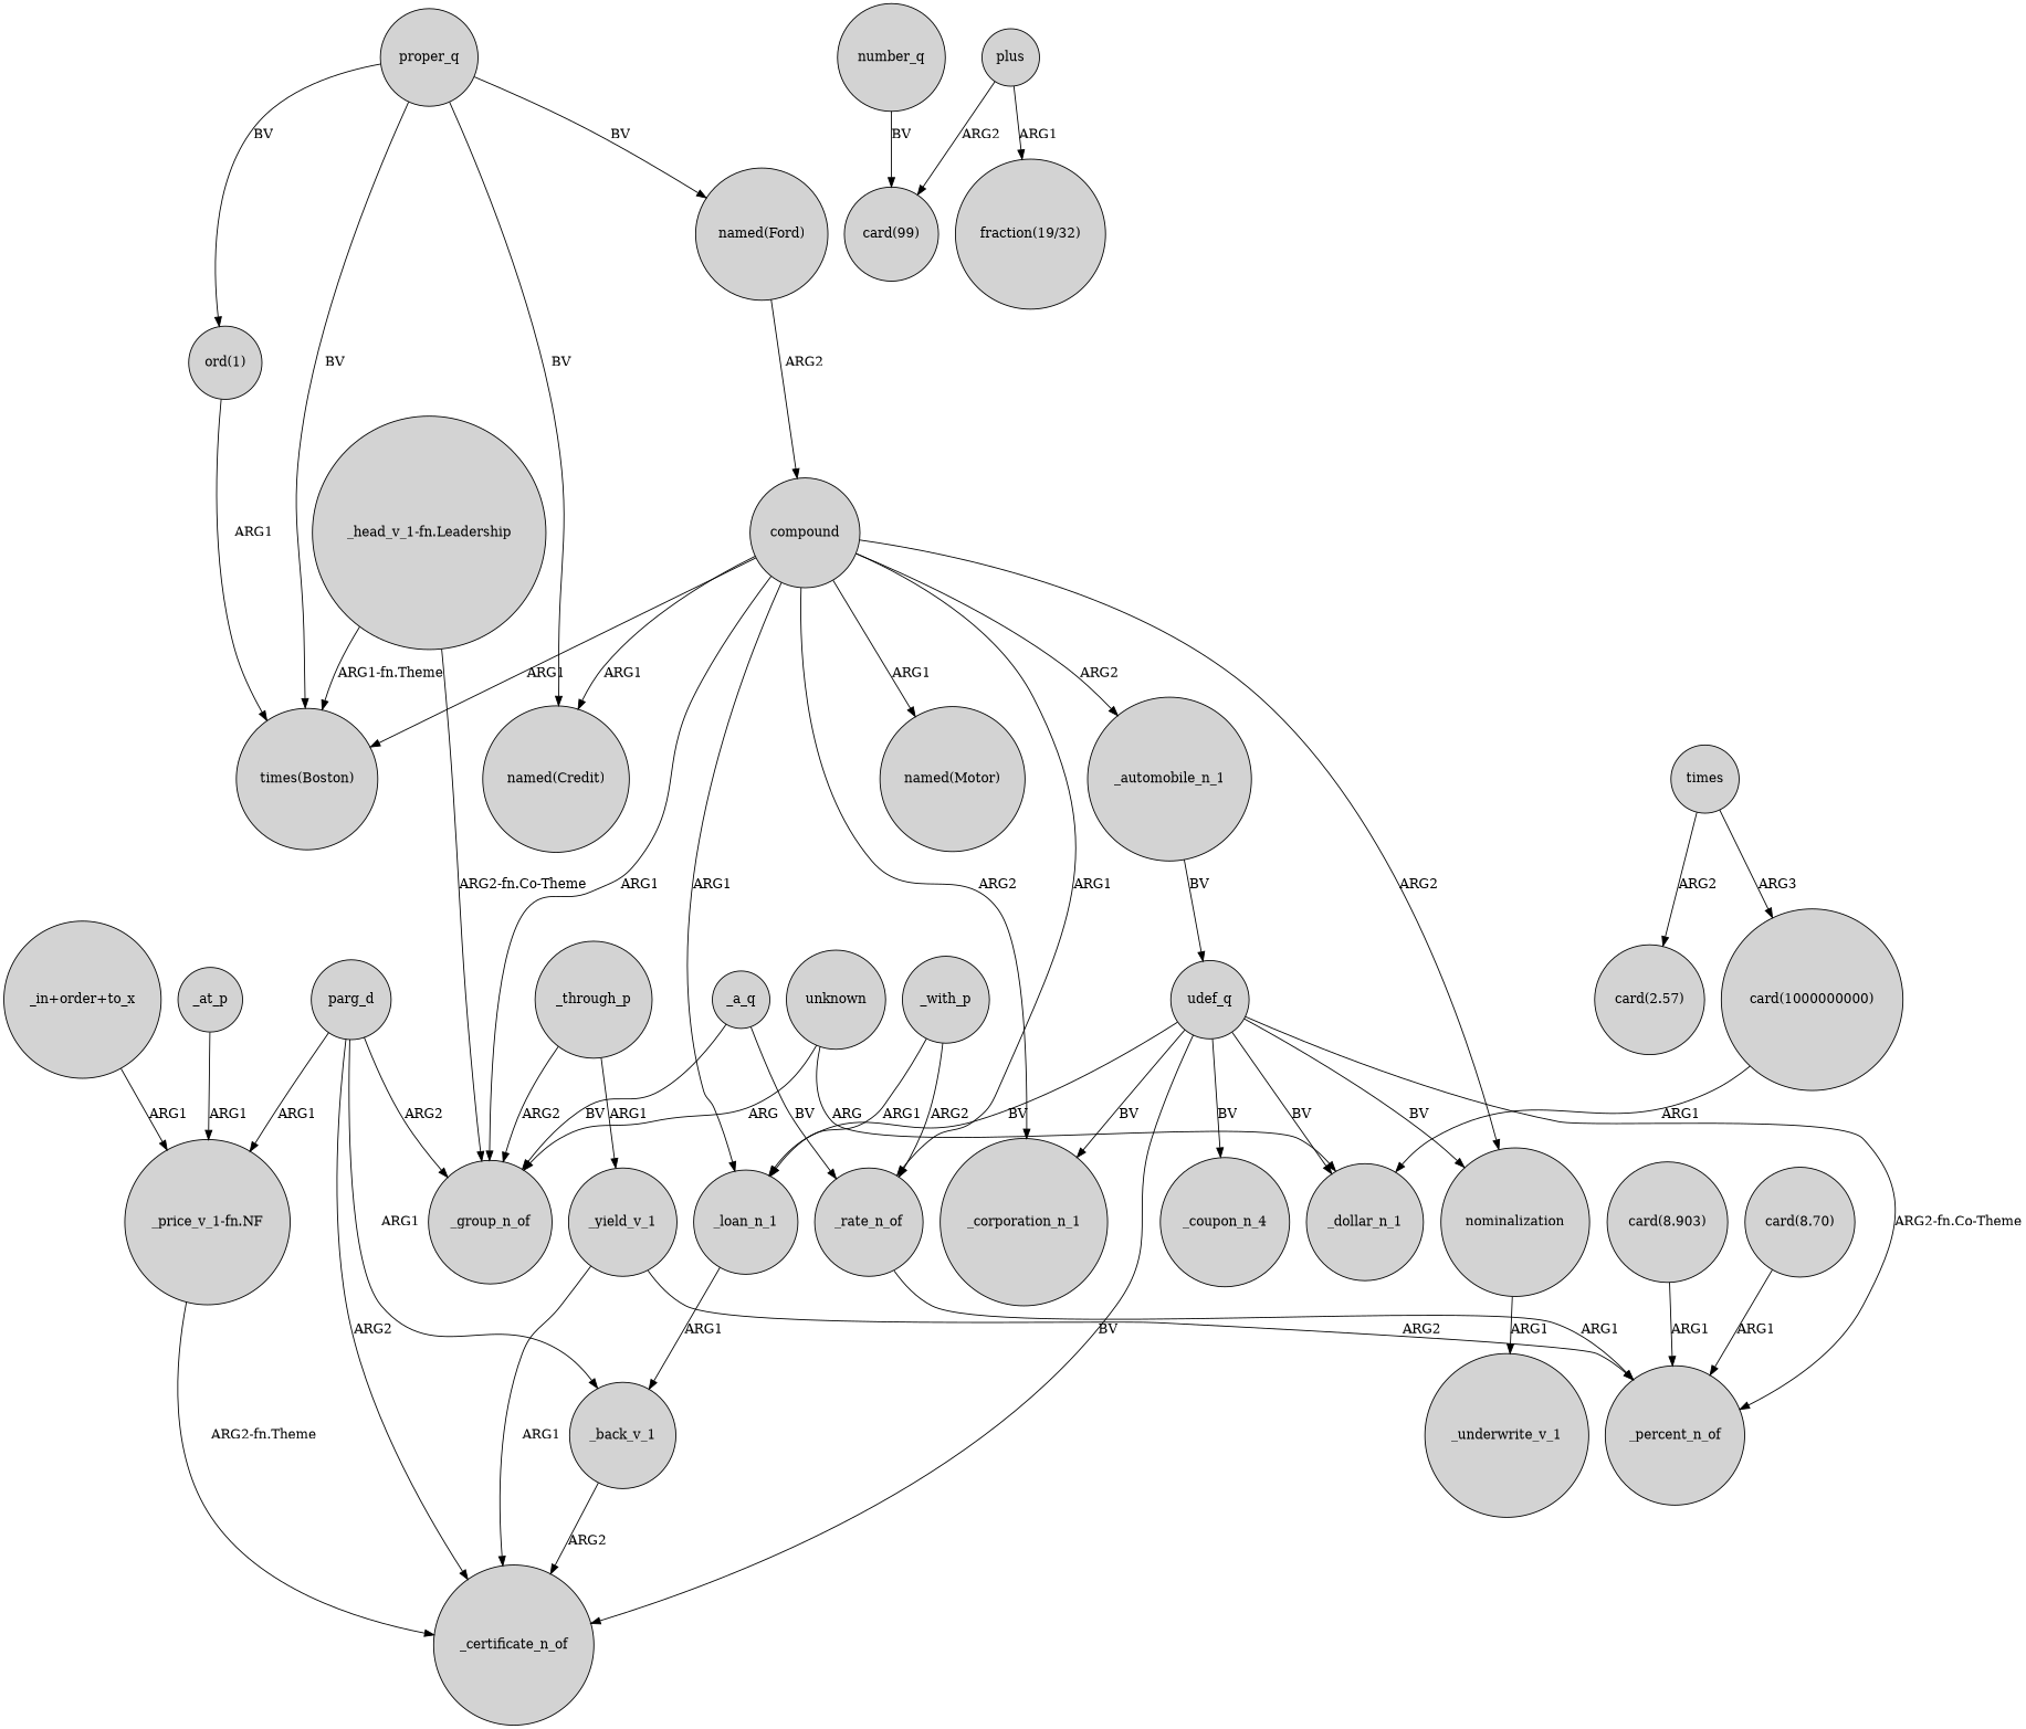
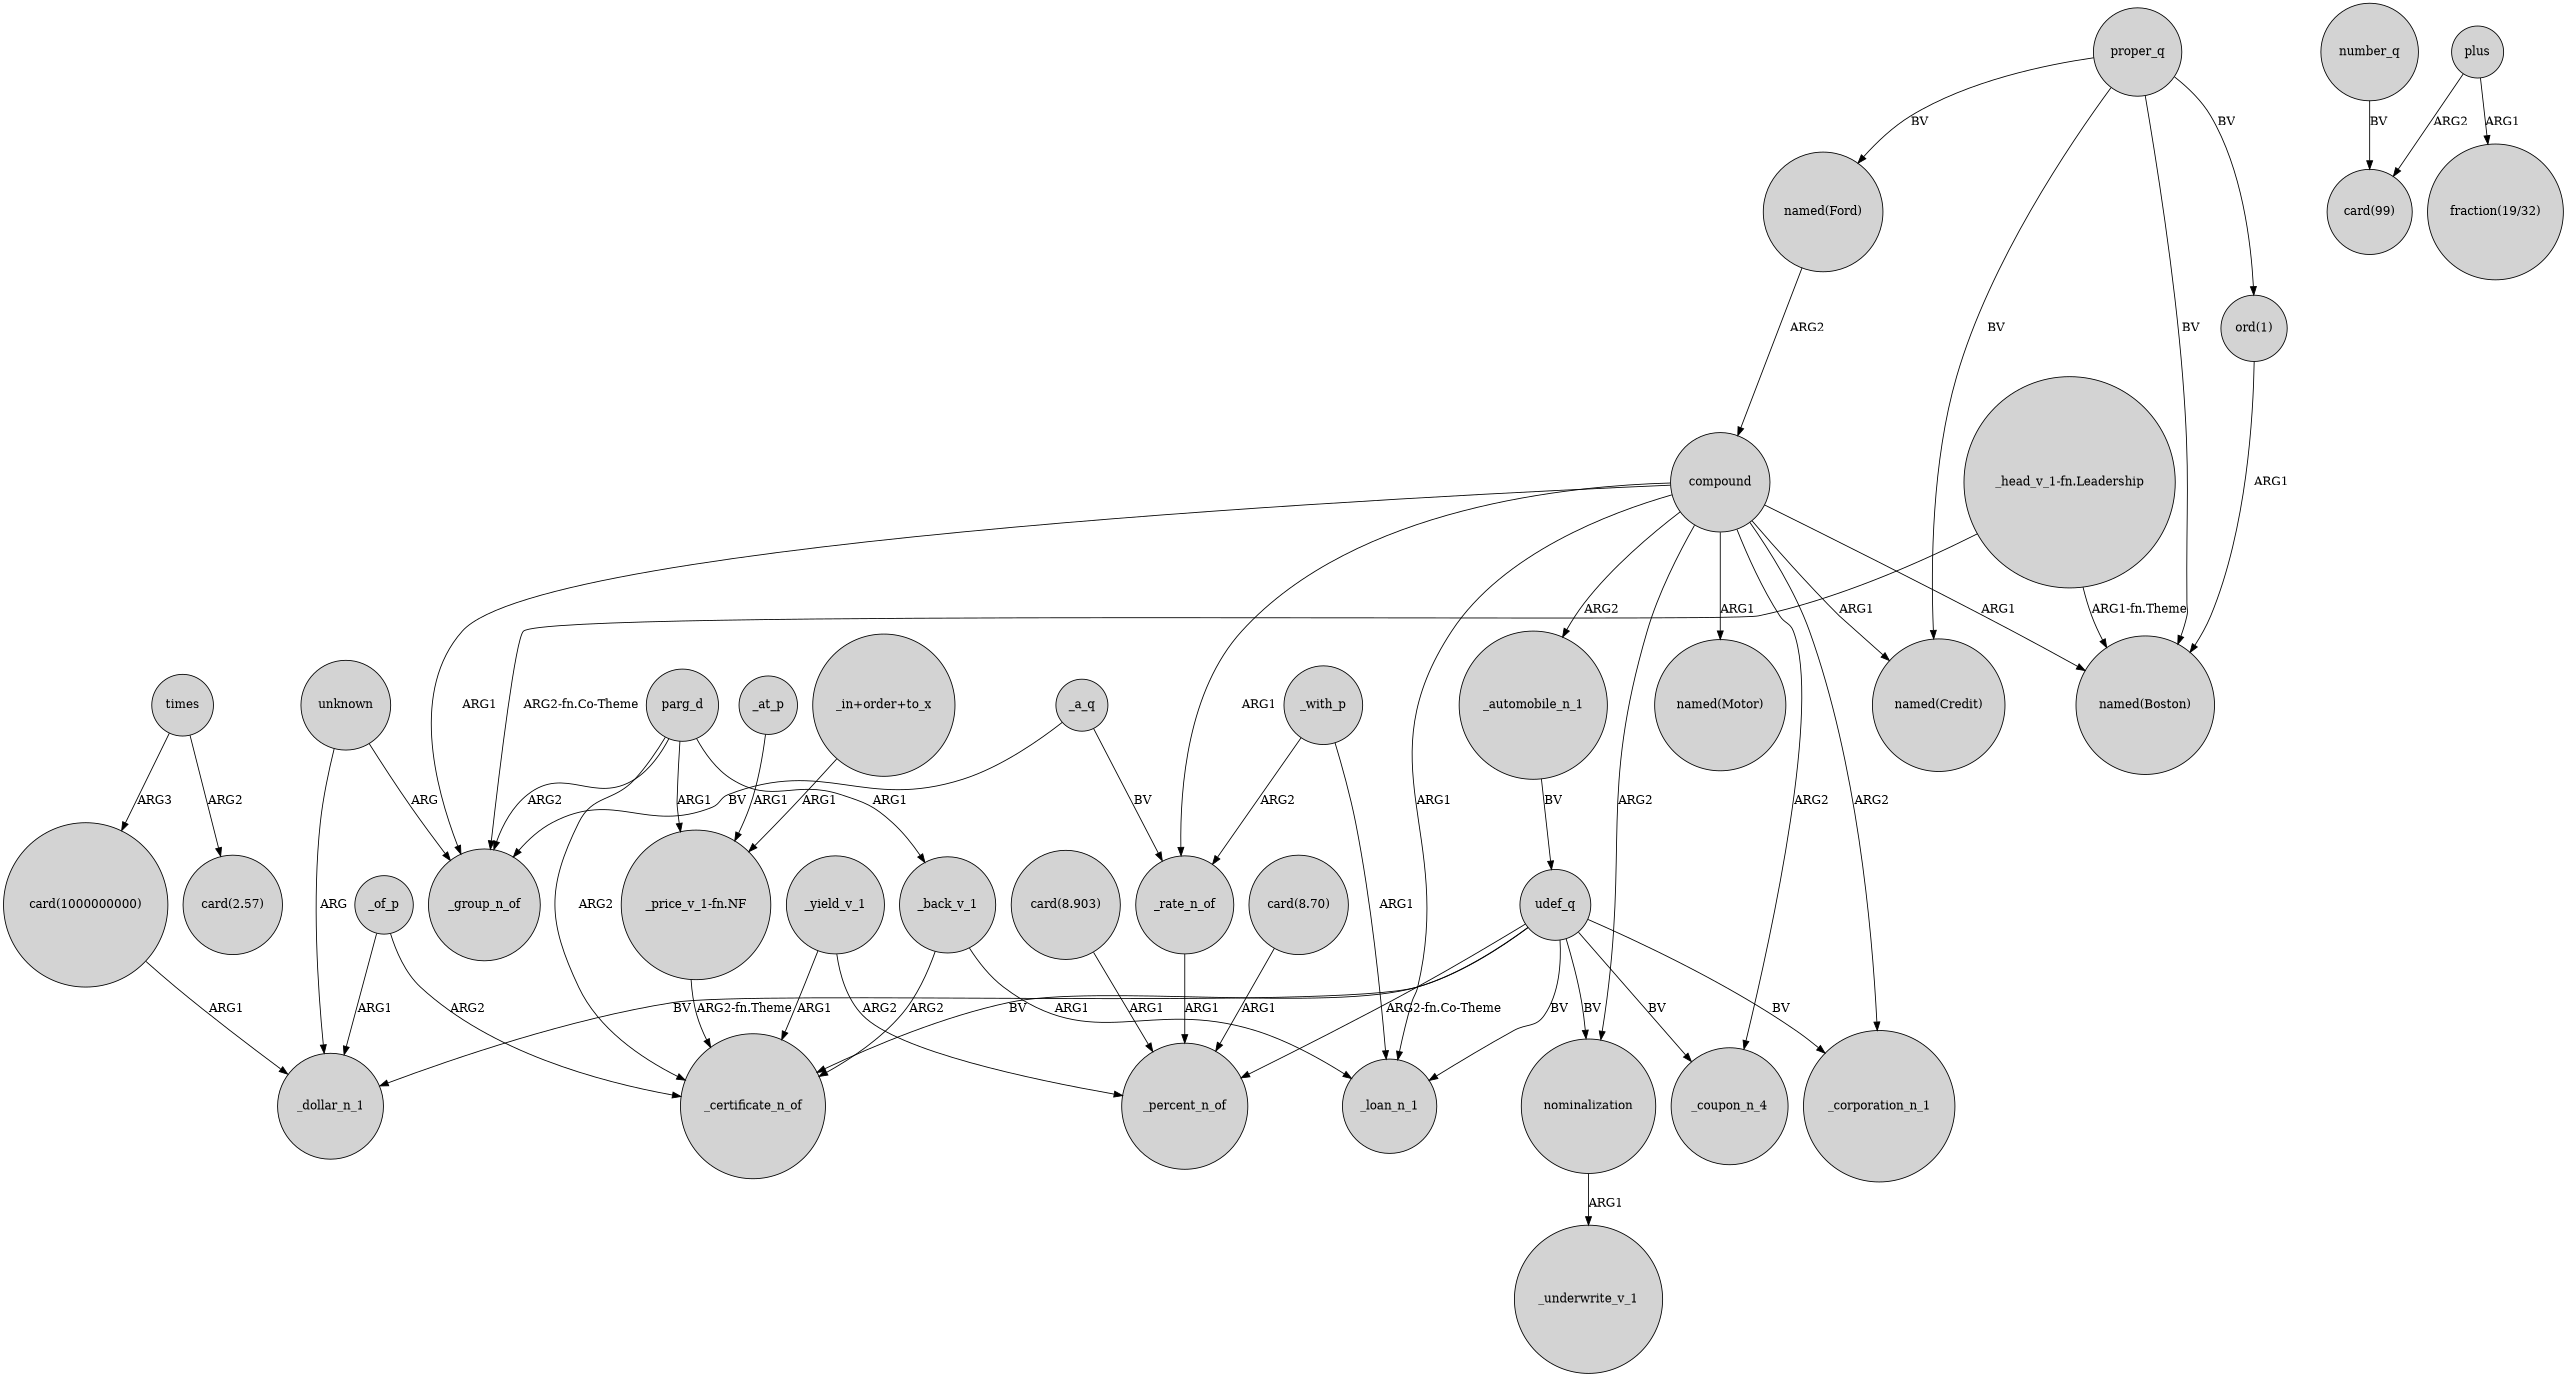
  digraph {
    node [shape=circle style=filled]
    unknown
    _dollar_n_1
    _group_n_of
    "ord(1)"
-   "named(Boston)" [label="times(Boston)"]
+   "named(Boston)"
    proper_q
    "named(Credit)"
    "named(Ford)"
    compound
    _rate_n_of
    _percent_n_of
    parg_d
    "_price_v_1-fn.NF"
    _certificate_n_of
    _back_v_1
    "_head_v_1-fn.Leadership"
    _loan_n_1
+   _of_p
    udef_q
    _corporation_n_1
    nominalization
    n22 [label=_coupon_n_4]
    _automobile_n_1
    _underwrite_v_1
    number_q
    "card(99)"
    "named(Motor)"
    _a_q
-   _through_p
    _yield_v_1
    _at_p
    times
    "card(1000000000)"
    "card(2.57)"
    "_in+order+to_x"
    _with_p
    plus
    "fraction(19/32)"
    "card(8.903)"
    "card(8.70)"
    unknown -> _dollar_n_1 [label=ARG]
    unknown -> _group_n_of [label=ARG]
    "ord(1)" -> "named(Boston)" [label=ARG1]
    proper_q -> "ord(1)" [label=BV]
    proper_q -> "named(Boston)" [label=BV]
    proper_q -> "named(Credit)" [label=BV]
    proper_q -> "named(Ford)" [label=BV]
    "named(Ford)" -> compound [label=ARG2]
    compound -> _group_n_of [label=ARG1]
    compound -> "named(Boston)" [label=ARG1]
    compound -> "named(Credit)" [label=ARG1]
    compound -> _rate_n_of [label=ARG1]
    compound -> _loan_n_1 [label=ARG1]
    compound -> _corporation_n_1 [label=ARG2]
    compound -> nominalization [label=ARG2]
+   compound -> n22 [label=ARG2]
    compound -> _automobile_n_1 [label=ARG2]
    compound -> "named(Motor)" [label=ARG1]
    _rate_n_of -> _percent_n_of [label=ARG1]
    parg_d -> _group_n_of [label=ARG2]
    parg_d -> "_price_v_1-fn.NF" [label=ARG1]
    parg_d -> _certificate_n_of [label=ARG2]
    parg_d -> _back_v_1 [label=ARG1]
    "_price_v_1-fn.NF" -> _certificate_n_of [label="ARG2-fn.Theme"]
    _back_v_1 -> _certificate_n_of [label=ARG2]
-   _loan_n_1 -> _back_v_1 [label=ARG1]
+   _back_v_1 -> _loan_n_1 [label=ARG1]
    "_head_v_1-fn.Leadership" -> _group_n_of [label="ARG2-fn.Co-Theme"]
    "_head_v_1-fn.Leadership" -> "named(Boston)" [label="ARG1-fn.Theme"]
+   _of_p -> _dollar_n_1 [label=ARG1]
+   _of_p -> _certificate_n_of [label=ARG2]
    udef_q -> _dollar_n_1 [label=BV]
    udef_q -> _percent_n_of [label="ARG2-fn.Co-Theme"]
    udef_q -> _certificate_n_of [label=BV]
    udef_q -> _loan_n_1 [label=BV]
    udef_q -> _corporation_n_1 [label=BV]
    udef_q -> nominalization [label=BV]
    udef_q -> n22 [label=BV]
    nominalization -> _underwrite_v_1 [label=ARG1]
    _automobile_n_1 -> udef_q [label=BV]
    number_q -> "card(99)" [label=BV]
    _a_q -> _group_n_of [label=BV]
    _a_q -> _rate_n_of [label=BV]
-   _through_p -> _group_n_of [label=ARG2]
-   _through_p -> _yield_v_1 [label=ARG1]
    _yield_v_1 -> _percent_n_of [label=ARG2]
    _yield_v_1 -> _certificate_n_of [label=ARG1]
    _at_p -> "_price_v_1-fn.NF" [label=ARG1]
    times -> "card(1000000000)" [label=ARG3]
    times -> "card(2.57)" [label=ARG2]
    "card(1000000000)" -> _dollar_n_1 [label=ARG1]
    "_in+order+to_x" -> "_price_v_1-fn.NF" [label=ARG1]
    _with_p -> _rate_n_of [label=ARG2]
    _with_p -> _loan_n_1 [label=ARG1]
    plus -> "card(99)" [label=ARG2]
    plus -> "fraction(19/32)" [label=ARG1]
    "card(8.903)" -> _percent_n_of [label=ARG1]
    "card(8.70)" -> _percent_n_of [label=ARG1]
  }
